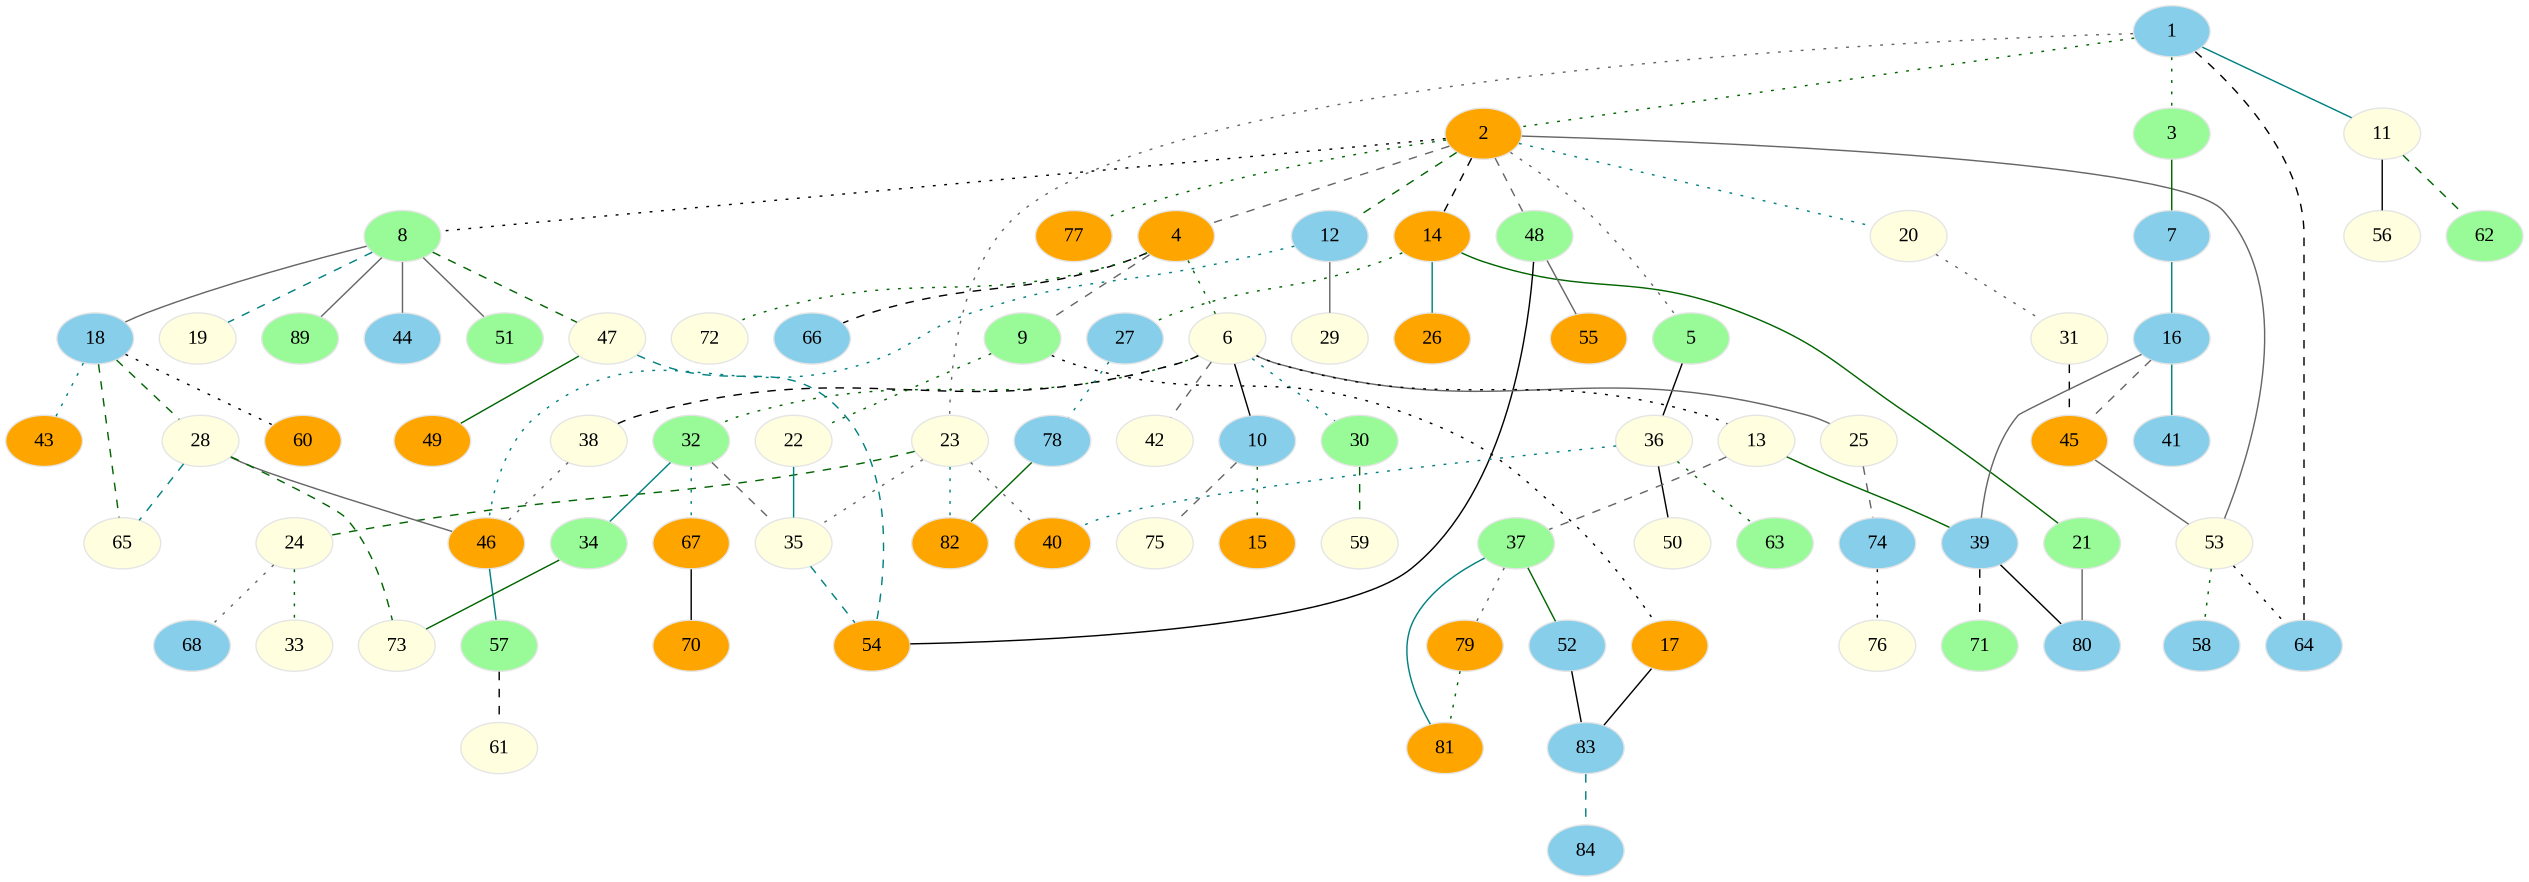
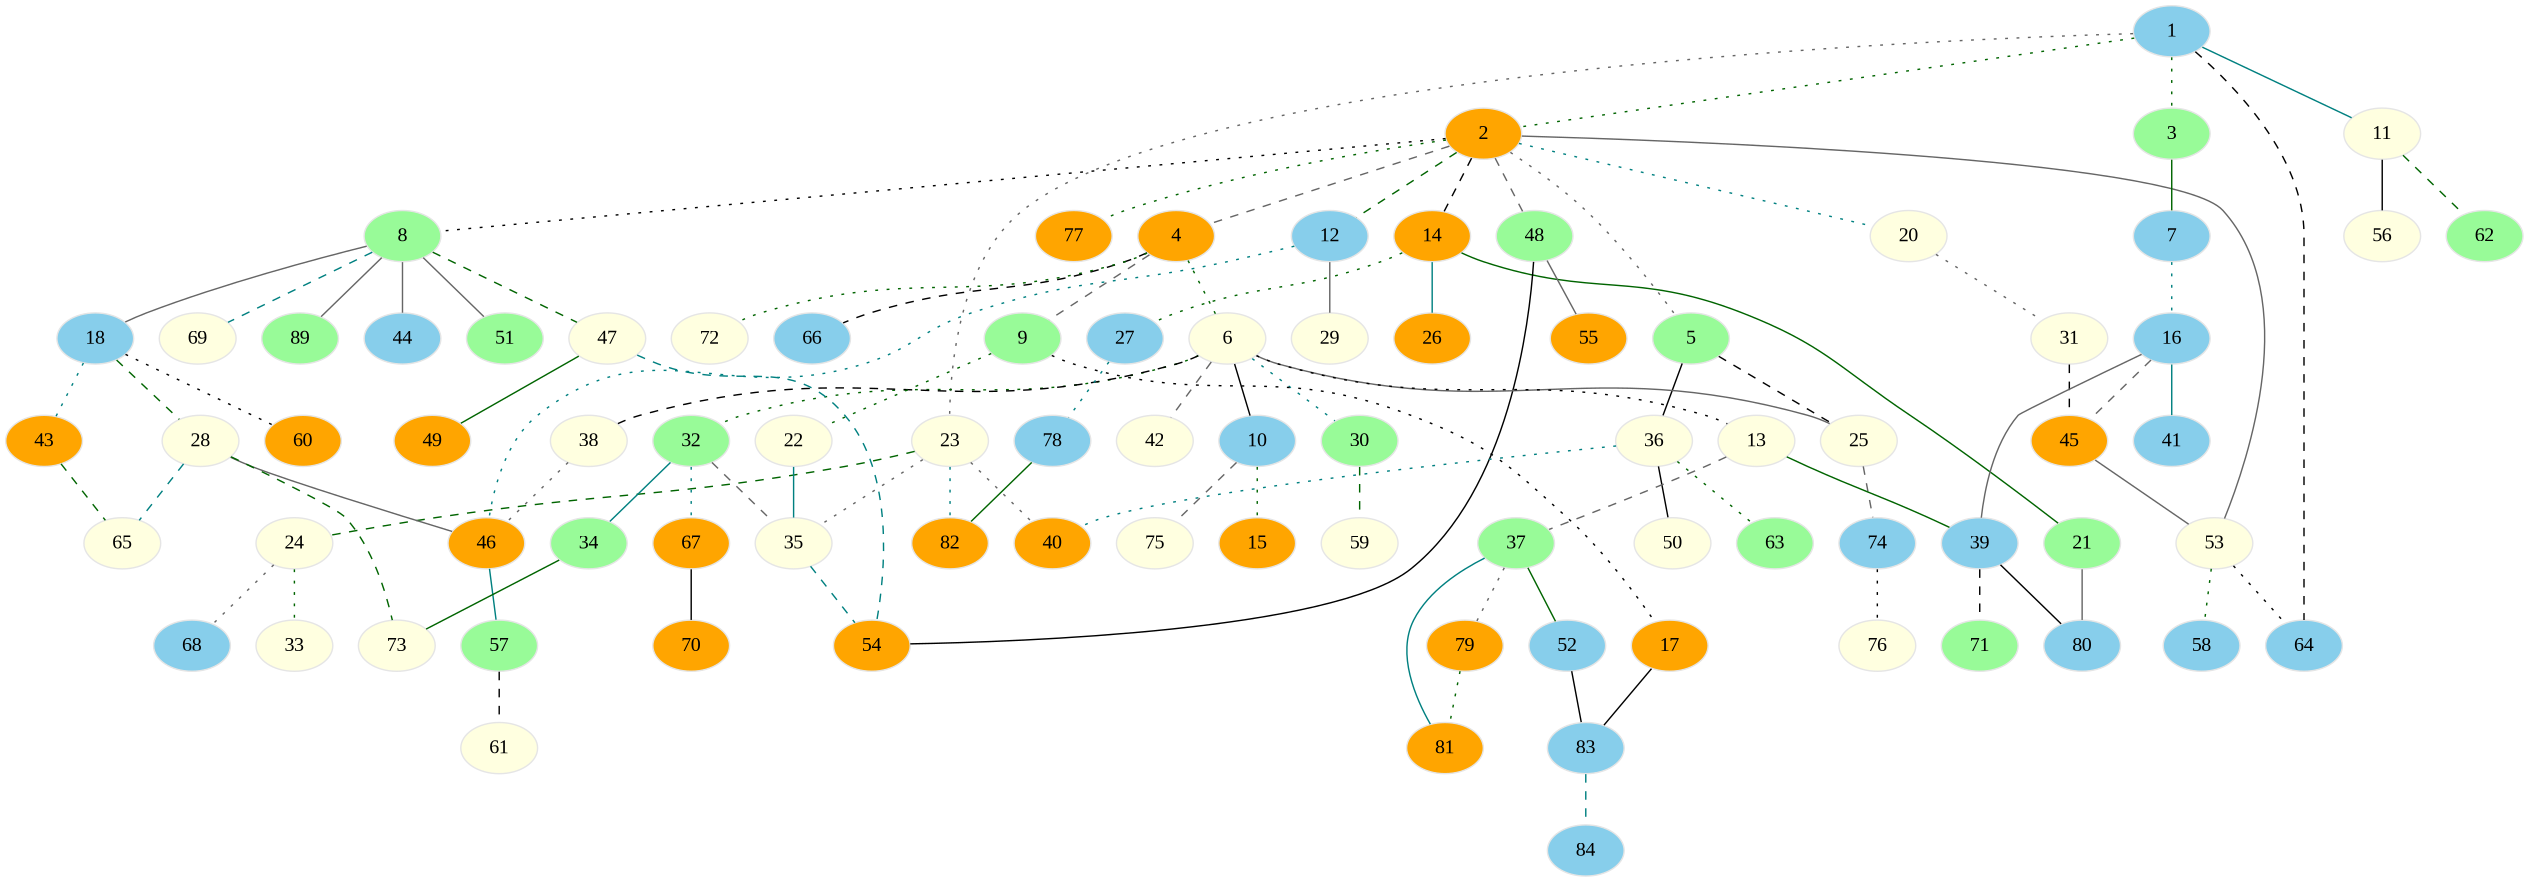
  graph {
    fontname="Liberation Serif"
    node [color=gray90 fillcolor=lightyellow fontname="Liberation Serif" style=filled]
    edge [color=gray40 fontname="Liberation Serif" style=solid]
    1 [fillcolor=skyblue]
    2 [fillcolor=orange]
    3 [fillcolor=palegreen]
    11
    23
    64 [fillcolor=skyblue]
    4 [fillcolor=orange]
    5 [fillcolor=palegreen]
    8 [fillcolor=palegreen]
    12 [fillcolor=skyblue]
    14 [fillcolor=orange]
    20
    48 [fillcolor=palegreen]
    53
    77 [fillcolor=orange]
    7 [fillcolor=skyblue]
    56
    62 [fillcolor=palegreen]
    35
    24
    40 [fillcolor=orange]
    82 [fillcolor=orange]
    6
    9 [fillcolor=palegreen]
    66 [fillcolor=skyblue]
    72
    25
    36
    18 [fillcolor=skyblue]
    n30 [fillcolor=palegreen label=89]
    44 [fillcolor=skyblue]
    47
    51 [fillcolor=palegreen]
-   69 [label=19]
+   69
    29
    46 [fillcolor=orange]
    21 [fillcolor=palegreen]
    26 [fillcolor=orange]
    27 [fillcolor=skyblue]
    31
    54 [fillcolor=orange]
    55 [fillcolor=orange]
    58 [fillcolor=skyblue]
    16 [fillcolor=skyblue]
    10 [fillcolor=skyblue]
    13
    30 [fillcolor=palegreen]
    32 [fillcolor=palegreen]
    38
    42
    17 [fillcolor=orange]
    22
    74 [fillcolor=skyblue]
    50
    63 [fillcolor=palegreen]
    15 [fillcolor=orange]
    75
    37 [fillcolor=palegreen]
    39 [fillcolor=skyblue]
    59
    34 [fillcolor=palegreen]
    67 [fillcolor=orange]
    41 [fillcolor=skyblue]
    45 [fillcolor=orange]
    28
    43 [fillcolor=orange]
    60 [fillcolor=orange]
    49 [fillcolor=orange]
    83 [fillcolor=skyblue]
    57 [fillcolor=palegreen]
    52 [fillcolor=skyblue]
    79 [fillcolor=orange]
    81 [fillcolor=orange]
    80 [fillcolor=skyblue]
    71 [fillcolor=palegreen]
    78 [fillcolor=skyblue]
    84 [fillcolor=skyblue]
    65
    73
    33
    68 [fillcolor=skyblue]
    76
    70 [fillcolor=orange]
    61
    1 -- 2 [color=darkgreen style=dotted]
    1 -- 3 [color=darkgreen style=dotted]
    1 -- 11 [color=teal]
    1 -- 23 [style=dotted]
    1 -- 64 [color=black style=dashed]
    2 -- 4 [style=dashed]
    2 -- 5 [style=dotted]
    2 -- 8 [color=black style=dotted]
    2 -- 12 [color=darkgreen style=dashed]
    2 -- 14 [color=black style=dashed]
    2 -- 20 [color=teal style=dotted]
    2 -- 48 [style=dashed]
    2 -- 53
    2 -- 77 [color=darkgreen style=dotted]
    3 -- 7 [color=darkgreen]
    11 -- 56 [color=black]
    11 -- 62 [color=darkgreen style=dashed]
    23 -- 35 [style=dotted]
    23 -- 24 [color=darkgreen style=dashed]
    23 -- 40 [style=dotted]
    23 -- 82 [color=teal style=dotted]
    4 -- 6 [color=darkgreen style=dotted]
    4 -- 9 [style=dashed]
    4 -- 66 [color=black style=dashed]
    4 -- 72 [color=darkgreen style=dotted]
+   5 -- 25 [color=black style=dashed]
    5 -- 36 [color=black]
    8 -- 18
    8 -- n30
    8 -- 44
    8 -- 47 [color=darkgreen style=dashed]
    8 -- 51
    8 -- 69 [color=teal style=dashed]
    12 -- 29
    12 -- 46 [color=teal style=dotted]
    14 -- 21 [color=darkgreen]
    14 -- 26 [color=teal]
    14 -- 27 [color=darkgreen style=dotted]
    20 -- 31 [style=dotted]
    48 -- 54 [color=black]
    48 -- 55
    53 -- 64 [color=black style=dotted]
    53 -- 58 [color=darkgreen style=dotted]
-   7 -- 16 [color=teal]
+   7 -- 16 [color=teal style=dotted]
    35 -- 54 [color=teal style=dashed]
    24 -- 33 [color=darkgreen style=dotted]
    24 -- 68 [style=dotted]
    6 -- 25
    6 -- 10 [color=black]
    6 -- 13 [color=black style=dotted]
    6 -- 30 [color=teal style=dotted]
    6 -- 32 [color=darkgreen style=dotted]
    6 -- 38 [color=black style=dashed]
    6 -- 42 [style=dashed]
    9 -- 17 [color=black style=dotted]
    9 -- 22 [color=darkgreen style=dotted]
    25 -- 74 [style=dashed]
    36 -- 40 [color=teal style=dotted]
    36 -- 50 [color=black]
    36 -- 63 [color=darkgreen style=dotted]
    18 -- 28 [color=darkgreen style=dashed]
    18 -- 43 [color=teal style=dotted]
    18 -- 60 [color=black style=dotted]
    47 -- 54 [color=teal style=dashed]
    47 -- 49 [color=darkgreen]
    46 -- 57 [color=teal]
    21 -- 80
    27 -- 78 [color=teal style=dotted]
    31 -- 45 [color=black style=dashed]
    16 -- 39
    16 -- 41 [color=teal]
    16 -- 45 [style=dashed]
    10 -- 15 [color=darkgreen style=dotted]
    10 -- 75 [style=dashed]
    13 -- 37 [style=dashed]
    13 -- 39 [color=darkgreen]
    30 -- 59 [color=darkgreen style=dashed]
    32 -- 35 [style=dashed]
    32 -- 34 [color=teal]
    32 -- 67 [color=teal style=dotted]
    38 -- 46 [style=dotted]
    17 -- 83 [color=black]
    22 -- 35 [color=teal]
    74 -- 76 [color=black style=dotted]
    37 -- 52 [color=darkgreen]
    37 -- 79 [style=dotted]
    37 -- 81 [color=teal]
    39 -- 80 [color=black]
    39 -- 71 [color=black style=dashed]
    34 -- 73 [color=darkgreen]
    67 -- 70 [color=black]
    45 -- 53
    28 -- 46
    28 -- 65 [color=teal style=dashed]
    28 -- 73 [color=darkgreen style=dashed]
-   18 -- 65 [color=darkgreen style=dashed]
+   43 -- 65 [color=darkgreen style=dashed]
    83 -- 84 [color=teal style=dashed]
    57 -- 61 [color=black style=dashed]
    52 -- 83 [color=black]
    79 -- 81 [color=darkgreen style=dotted]
    78 -- 82 [color=darkgreen]
  }
